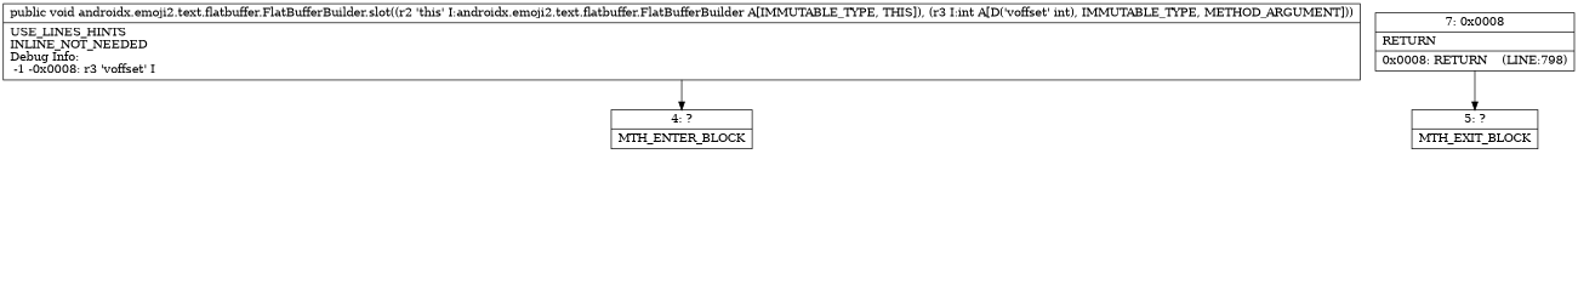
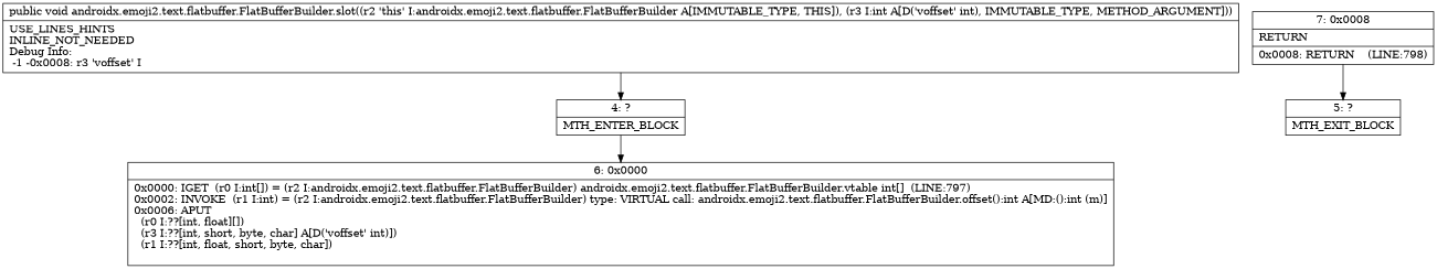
  digraph {
    node [shape=record]
    n1 [label="{4\:\ ?|MTH_ENTER_BLOCK\l}"]
+   n2 [label="{6\:\ 0x0000|0x0000: IGET  (r0 I:int[]) = (r2 I:androidx.emoji2.text.flatbuffer.FlatBufferBuilder) androidx.emoji2.text.flatbuffer.FlatBufferBuilder.vtable int[]  (LINE:797)\l0x0002: INVOKE  (r1 I:int) = (r2 I:androidx.emoji2.text.flatbuffer.FlatBufferBuilder) type: VIRTUAL call: androidx.emoji2.text.flatbuffer.FlatBufferBuilder.offset():int A[MD:():int (m)]\l0x0006: APUT  \l  (r0 I:??[int, float][])\l  (r3 I:??[int, short, byte, char] A[D('voffset' int)])\l  (r1 I:??[int, float, short, byte, char])\l \l}"]
    n3 [label="{7\:\ 0x0008|RETURN\l|0x0008: RETURN    (LINE:798)\l}"]
    n4 [label="{5\:\ ?|MTH_EXIT_BLOCK\l}"]
    n5 [label="{public void androidx.emoji2.text.flatbuffer.FlatBufferBuilder.slot((r2 'this' I:androidx.emoji2.text.flatbuffer.FlatBufferBuilder A[IMMUTABLE_TYPE, THIS]), (r3 I:int A[D('voffset' int), IMMUTABLE_TYPE, METHOD_ARGUMENT]))  | USE_LINES_HINTS\lINLINE_NOT_NEEDED\lDebug Info:\l  \-1 \-0x0008: r3 'voffset' I\l}"]
+   n1 -> n2
    n3 -> n4
    n5 -> n1
  }
